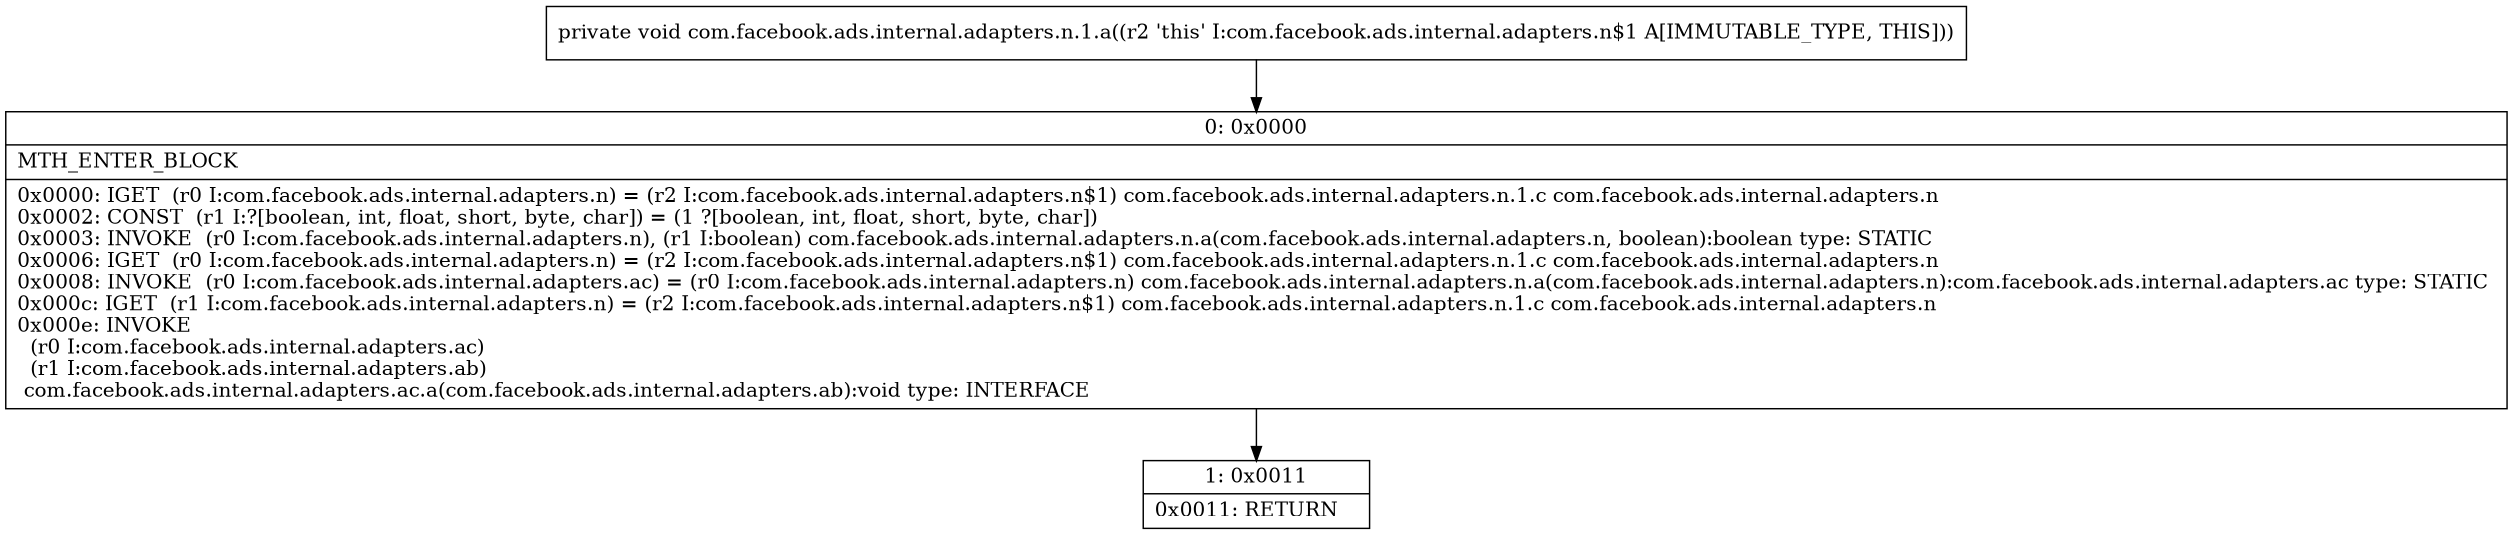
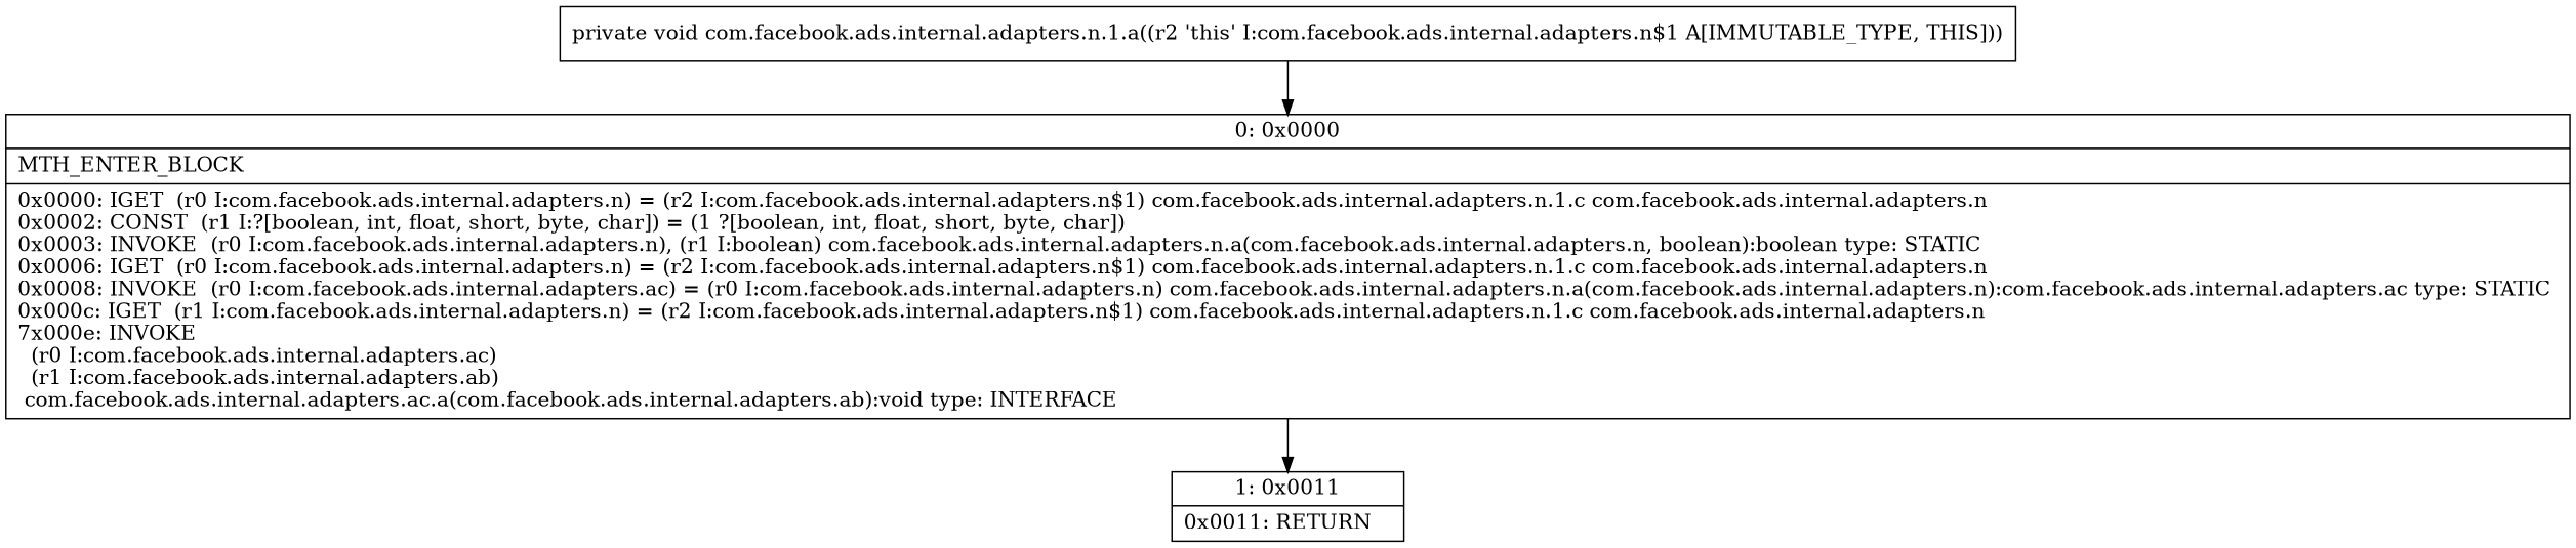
  digraph {
    node [shape=record]
-   n1 [label="{0\:\ 0x0000|MTH_ENTER_BLOCK\l|0x0000: IGET  (r0 I:com.facebook.ads.internal.adapters.n) = (r2 I:com.facebook.ads.internal.adapters.n$1) com.facebook.ads.internal.adapters.n.1.c com.facebook.ads.internal.adapters.n \l0x0002: CONST  (r1 I:?[boolean, int, float, short, byte, char]) = (1 ?[boolean, int, float, short, byte, char]) \l0x0003: INVOKE  (r0 I:com.facebook.ads.internal.adapters.n), (r1 I:boolean) com.facebook.ads.internal.adapters.n.a(com.facebook.ads.internal.adapters.n, boolean):boolean type: STATIC \l0x0006: IGET  (r0 I:com.facebook.ads.internal.adapters.n) = (r2 I:com.facebook.ads.internal.adapters.n$1) com.facebook.ads.internal.adapters.n.1.c com.facebook.ads.internal.adapters.n \l0x0008: INVOKE  (r0 I:com.facebook.ads.internal.adapters.ac) = (r0 I:com.facebook.ads.internal.adapters.n) com.facebook.ads.internal.adapters.n.a(com.facebook.ads.internal.adapters.n):com.facebook.ads.internal.adapters.ac type: STATIC \l0x000c: IGET  (r1 I:com.facebook.ads.internal.adapters.n) = (r2 I:com.facebook.ads.internal.adapters.n$1) com.facebook.ads.internal.adapters.n.1.c com.facebook.ads.internal.adapters.n \l0x000e: INVOKE  \l  (r0 I:com.facebook.ads.internal.adapters.ac)\l  (r1 I:com.facebook.ads.internal.adapters.ab)\l com.facebook.ads.internal.adapters.ac.a(com.facebook.ads.internal.adapters.ab):void type: INTERFACE \l}"]
+   n1 [label="{0\:\ 0x0000|MTH_ENTER_BLOCK\l|0x0000: IGET  (r0 I:com.facebook.ads.internal.adapters.n) = (r2 I:com.facebook.ads.internal.adapters.n$1) com.facebook.ads.internal.adapters.n.1.c com.facebook.ads.internal.adapters.n \l0x0002: CONST  (r1 I:?[boolean, int, float, short, byte, char]) = (1 ?[boolean, int, float, short, byte, char]) \l0x0003: INVOKE  (r0 I:com.facebook.ads.internal.adapters.n), (r1 I:boolean) com.facebook.ads.internal.adapters.n.a(com.facebook.ads.internal.adapters.n, boolean):boolean type: STATIC \l0x0006: IGET  (r0 I:com.facebook.ads.internal.adapters.n) = (r2 I:com.facebook.ads.internal.adapters.n$1) com.facebook.ads.internal.adapters.n.1.c com.facebook.ads.internal.adapters.n \l0x0008: INVOKE  (r0 I:com.facebook.ads.internal.adapters.ac) = (r0 I:com.facebook.ads.internal.adapters.n) com.facebook.ads.internal.adapters.n.a(com.facebook.ads.internal.adapters.n):com.facebook.ads.internal.adapters.ac type: STATIC \l0x000c: IGET  (r1 I:com.facebook.ads.internal.adapters.n) = (r2 I:com.facebook.ads.internal.adapters.n$1) com.facebook.ads.internal.adapters.n.1.c com.facebook.ads.internal.adapters.n \l7x000e: INVOKE  \l  (r0 I:com.facebook.ads.internal.adapters.ac)\l  (r1 I:com.facebook.ads.internal.adapters.ab)\l com.facebook.ads.internal.adapters.ac.a(com.facebook.ads.internal.adapters.ab):void type: INTERFACE \l}"]
    n2 [label="{1\:\ 0x0011|0x0011: RETURN   \l}"]
    n3 [label="{private void com.facebook.ads.internal.adapters.n.1.a((r2 'this' I:com.facebook.ads.internal.adapters.n$1 A[IMMUTABLE_TYPE, THIS])) }"]
    n1 -> n2
    n3 -> n1
  }
